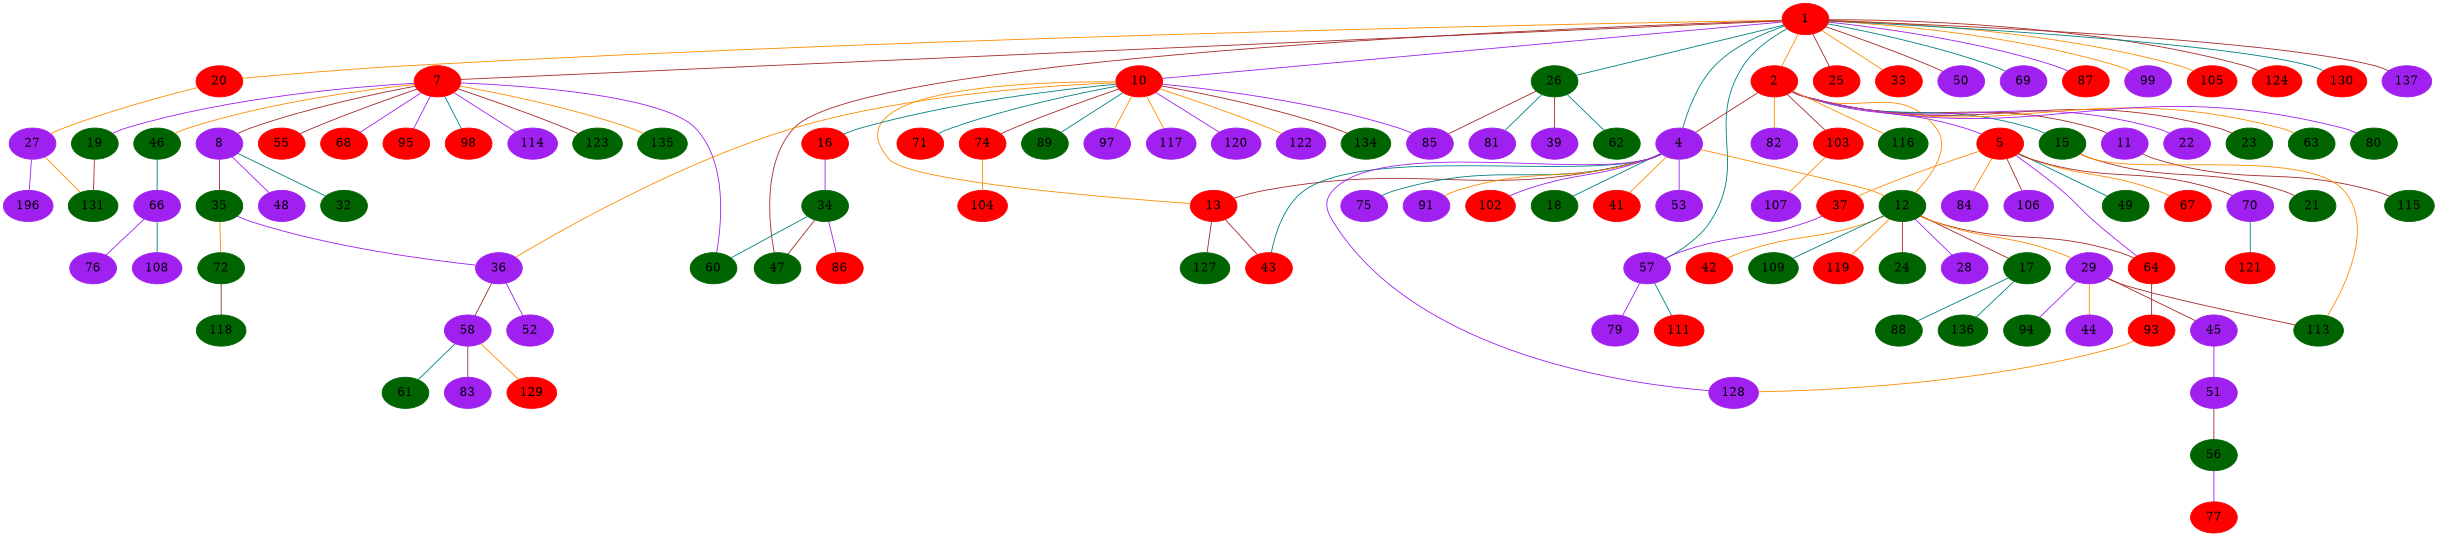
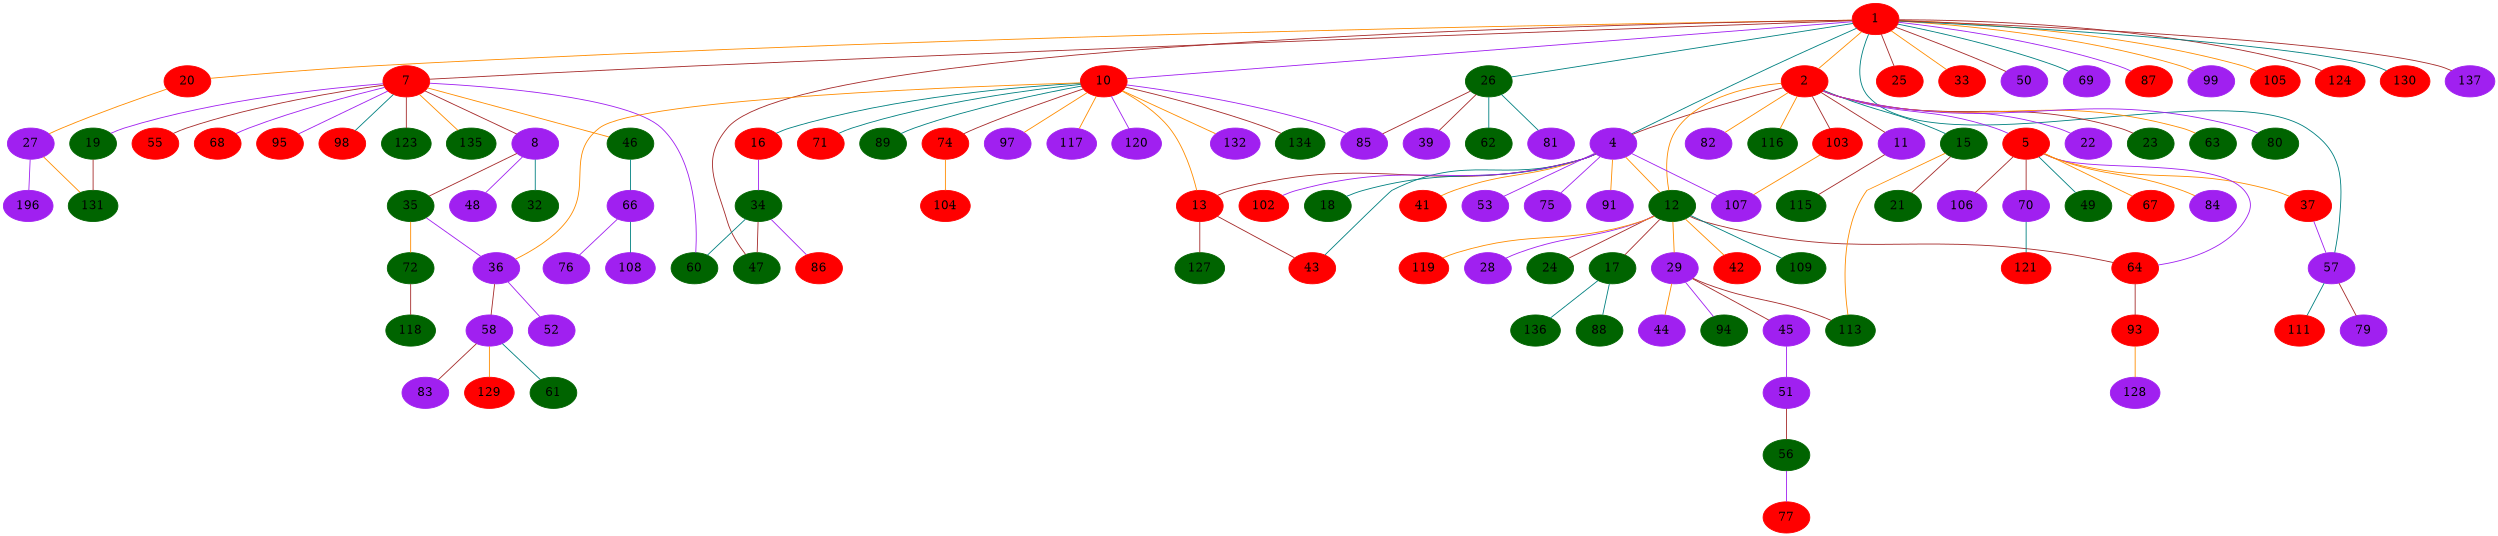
  graph {
    node [color=purple style=filled]
    edge [color=brown]
    1 [color=red super="+3"]
    2 [color=red super="+9"]
    4 [super="+14"]
    7 [color=red super="+40"]
    10 [color=red super="+31"]
    20 [color=red]
    25 [color=red]
    26 [color=darkgreen super="+133"]
    33 [color=red]
    47 [color=darkgreen]
    50
    57
    69
    87 [color=red]
    99
    105 [color=red]
    124 [color=red]
    130 [color=red]
    137
    5 [color=red super="+6"]
    11
    12 [color=darkgreen super="+100"]
    15 [color=darkgreen super="+53"]
    22
    23 [color=darkgreen]
    63 [color=darkgreen]
    80 [color=darkgreen]
    82
    103 [color=red]
    116 [color=darkgreen]
    13 [color=red super="+30"]
    18 [color=darkgreen]
    41 [color=red]
    43 [color=red super="+125"]
    n35 [label=53]
    75
    91
    102 [color=red]
    128
    8 [super="+96"]
    19 [color=darkgreen]
    46 [color=darkgreen super="+54"]
    55 [color=red]
    60 [color=darkgreen]
    68 [color=red]
    95 [color=red]
    98 [color=red]
-   114
    123 [color=darkgreen]
    135 [color=darkgreen]
    16 [color=red]
    36
    71 [color=red super="+92"]
    74 [color=red]
    85
    89 [color=darkgreen]
    97
    117
    120
-   132 [label=122]
+   132
    134 [color=darkgreen]
    27 [super="+73"]
    39
    62 [color=darkgreen]
    81
    79
    111 [color=red]
    37 [color=red]
    49 [color=darkgreen]
    64 [color=red]
    67 [color=red]
    70
    84
    106
    115 [color=darkgreen]
    17 [color=darkgreen super="+38"]
    24 [color=darkgreen]
    28
    29
    42 [color=red]
    109 [color=darkgreen]
    119 [color=red]
    21 [color=darkgreen super="+112"]
    113 [color=darkgreen]
    107
    127 [color=darkgreen]
    45 [super="+101"]
    51
    93 [color=red]
    121 [color=red]
    32 [color=darkgreen]
    35 [color=darkgreen super="+122"]
    48 [super="+90"]
    131 [color=darkgreen super="+138"]
    66
    72 [color=darkgreen]
    34 [color=darkgreen super="+65"]
    52
    58 [super="+78"]
    104 [color=red]
    88 [color=darkgreen]
    136 [color=darkgreen]
    44
    94 [color=darkgreen]
    86 [color=red]
    n106 [label=196]
    118 [color=darkgreen]
    61 [color=darkgreen]
    83
    129 [color=red]
    56 [color=darkgreen super="+110"]
    76
    108
    77 [color=red]
    1 -- 2 [color=darkorange]
    1 -- 4 [color=teal weight=2]
    1 -- 7
    1 -- 10 [color=purple weight=2]
    1 -- 20 [color=darkorange]
    1 -- 25
    1 -- 26 [color=teal]
    1 -- 33 [color=darkorange]
    1 -- 47
    1 -- 50
    1 -- 57 [color=teal]
    1 -- 69 [color=teal]
    1 -- 87 [color=purple]
    1 -- 99 [color=darkorange]
    1 -- 105 [color=darkorange]
    1 -- 124
    1 -- 130 [color=teal]
    1 -- 137
    2 -- 4
    2 -- 5 [color=purple]
    2 -- 11
    2 -- 12 [color=darkorange]
    2 -- 15 [color=teal]
    2 -- 22 [color=purple]
    2 -- 23
    2 -- 63 [color=darkorange]
    2 -- 80 [color=purple]
    2 -- 82 [color=darkorange]
    2 -- 103
    2 -- 116 [color=darkorange]
    4 -- 12 [color=darkorange]
    4 -- 13
    4 -- 18 [color=teal]
    4 -- 41 [color=darkorange]
    4 -- 43 [color=teal]
    4 -- n35 [color=purple]
-   4 -- 75 [color=teal]
+   4 -- 75 [color=purple]
    4 -- 91 [color=darkorange]
    4 -- 102 [color=purple]
-   4 -- 128 [color=purple]
+   4 -- 107 [color=purple]
    7 -- 8
    7 -- 19 [color=purple]
    7 -- 46 [color=darkorange]
    7 -- 55
    7 -- 60 [color=purple]
    7 -- 68 [color=purple]
    7 -- 95 [color=purple]
    7 -- 98 [color=teal]
-   7 -- 114 [color=purple]
    7 -- 123
    7 -- 135 [color=darkorange]
    10 -- 13 [color=darkorange]
    10 -- 16 [color=teal]
    10 -- 36 [color=darkorange]
    10 -- 71 [color=teal]
    10 -- 74
    10 -- 85 [color=purple]
    10 -- 89 [color=teal]
    10 -- 97 [color=darkorange]
    10 -- 117 [color=darkorange]
    10 -- 120 [color=purple]
    10 -- 132 [color=darkorange]
    10 -- 134
    20 -- 27 [color=darkorange]
    26 -- 85
    26 -- 39
    26 -- 62 [color=teal]
    26 -- 81 [color=teal]
-   57 -- 79 [color=purple]
+   57 -- 79
    57 -- 111 [color=teal]
    5 -- 37 [color=darkorange]
    5 -- 49 [color=teal]
    5 -- 64 [color=purple]
    5 -- 67 [color=darkorange]
    5 -- 70
    5 -- 84 [color=darkorange]
    5 -- 106
    11 -- 115
    12 -- 64
    12 -- 17
    12 -- 24
    12 -- 28 [color=purple]
    12 -- 29 [color=darkorange]
    12 -- 42 [color=darkorange]
    12 -- 109 [color=teal]
    12 -- 119 [color=darkorange]
    15 -- 21
    15 -- 113 [color=darkorange]
    103 -- 107 [color=darkorange]
    13 -- 43
    13 -- 127
    8 -- 32 [color=teal]
    8 -- 35
    8 -- 48 [color=purple]
    19 -- 131
    46 -- 66 [color=teal]
    16 -- 34 [color=purple]
    36 -- 52 [color=purple]
    36 -- 58
    74 -- 104 [color=darkorange]
    27 -- 131 [color=darkorange]
    27 -- n106 [color=purple]
    37 -- 57 [color=purple]
    64 -- 93
    70 -- 121 [color=teal]
    17 -- 88 [color=teal]
    17 -- 136 [color=teal]
    29 -- 113
    29 -- 45
    29 -- 44 [color=darkorange]
    29 -- 94 [color=purple]
    45 -- 51 [color=purple]
    51 -- 56
    93 -- 128 [color=darkorange]
    35 -- 36 [color=purple]
    35 -- 72 [color=darkorange]
    66 -- 76 [color=purple]
    66 -- 108 [color=teal]
    72 -- 118
    34 -- 47
    34 -- 60 [color=teal]
    34 -- 86 [color=purple]
    58 -- 61 [color=teal]
    58 -- 83
    58 -- 129 [color=darkorange]
    56 -- 77 [color=purple]
  }
